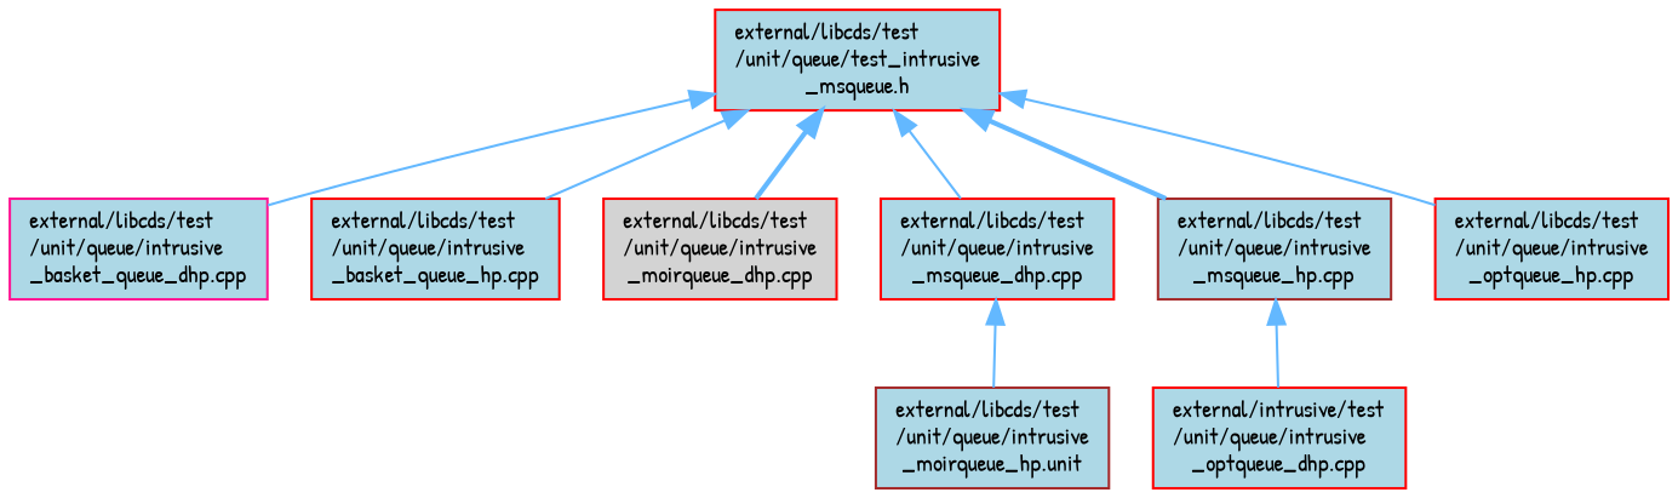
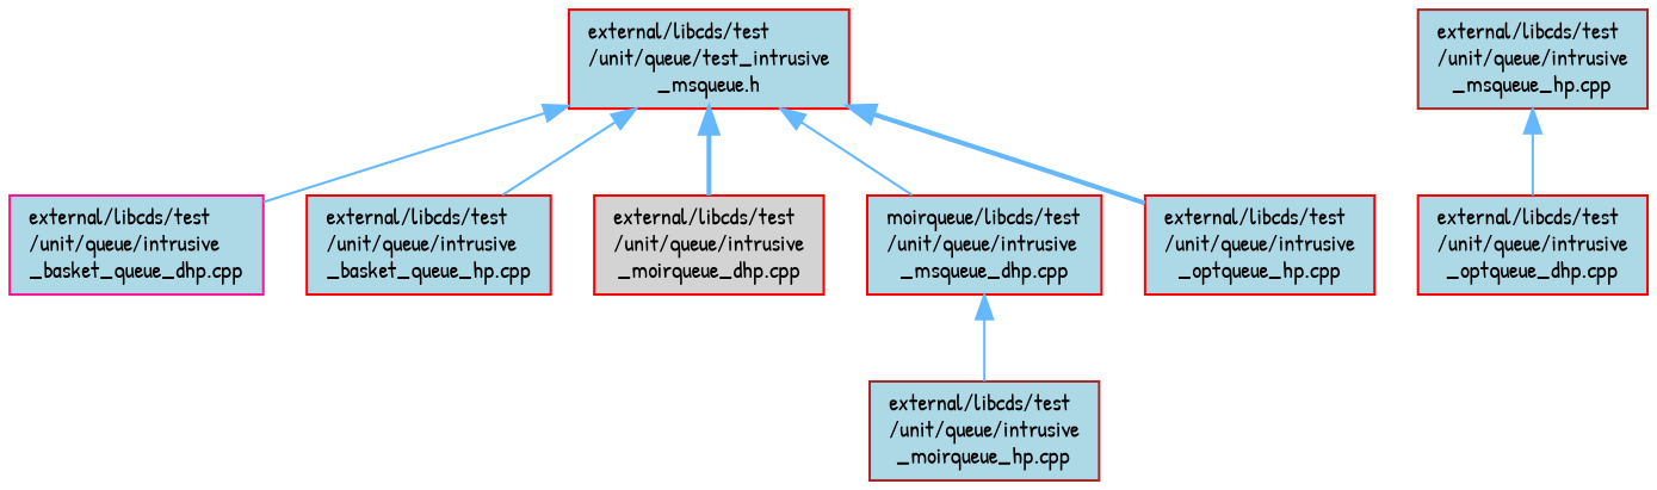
  digraph {
    fontname="Patrick Hand"
    node [color=red fillcolor=lightblue fontname="Patrick Hand" fontsize=10 shape=box style=filled]
    edge [color=steelblue1 dir=back fontname="Patrick Hand" fontsize=10 labelfontname=Helvetica labelfontsize=10 style=solid]
    n1 [fontcolor=black height=0.2 label="external/libcds/test\l/unit/queue/test_intrusive\l_msqueue.h" width=0.4]
    n2 [color=deeppink height=0.2 label="external/libcds/test\l/unit/queue/intrusive\l_basket_queue_dhp.cpp" width=0.4]
    n3 [height=0.2 label="external/libcds/test\l/unit/queue/intrusive\l_basket_queue_hp.cpp" width=0.4]
    n4 [fillcolor=lightgrey height=0.2 label="external/libcds/test\l/unit/queue/intrusive\l_moirqueue_dhp.cpp" width=0.4]
-   n5 [height=0.2 label="external/libcds/test\l/unit/queue/intrusive\l_msqueue_dhp.cpp" width=0.4]
+   n5 [height=0.2 label="moirqueue/libcds/test\l/unit/queue/intrusive\l_msqueue_dhp.cpp" width=0.4]
    n6 [color=brown height=0.2 label="external/libcds/test\l/unit/queue/intrusive\l_msqueue_hp.cpp" width=0.4]
    n7 [height=0.2 label="external/libcds/test\l/unit/queue/intrusive\l_optqueue_hp.cpp" width=0.4]
-   n8 [color=brown height=0.2 label="external/libcds/test\l/unit/queue/intrusive\l_moirqueue_hp.unit" width=0.4]
-   n9 [height=0.2 label="external/intrusive/test\l/unit/queue/intrusive\l_optqueue_dhp.cpp" width=0.4]
+   n8 [color=brown height=0.2 label="external/libcds/test\l/unit/queue/intrusive\l_moirqueue_hp.cpp" width=0.4]
+   n9 [height=0.2 label="external/libcds/test\l/unit/queue/intrusive\l_optqueue_dhp.cpp" width=0.4]
    n1 -> n2
    n1 -> n3
    n1 -> n4 [style=bold]
    n1 -> n5
-   n1 -> n6 [style=bold]
-   n1 -> n7
+   n1 -> n7 [style=bold]
    n5 -> n8
    n6 -> n9
  }
